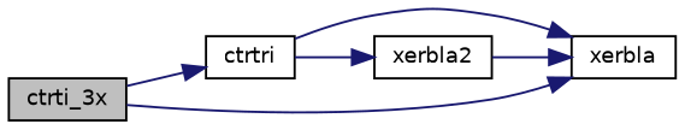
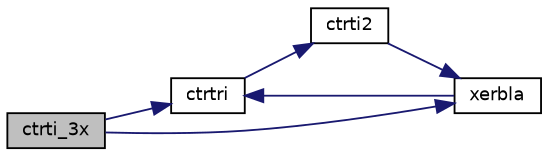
  digraph {
    rankdir=LR
    node [color=black fillcolor=white fontname=Helvetica fontsize=10 shape=record style=filled]
    edge [color=midnightblue fontname=Helvetica fontsize=10 labelfontname=Helvetica labelfontsize=10 style=solid]
    n1 [fillcolor=grey75 fontcolor=black height=0.2 label=ctrti_3x width=0.4]
    n2 [height=0.2 label=ctrtri width=0.4]
    n3 [height=0.2 label=xerbla width=0.4]
-   n4 [height=0.2 label=xerbla2 width=0.4]
+   n4 [height=0.2 label=ctrti2 width=0.4]
    n1 -> n2
    n1 -> n3
-   n2 -> n3
+   n3 -> n2
    n2 -> n4
    n4 -> n3
  }
